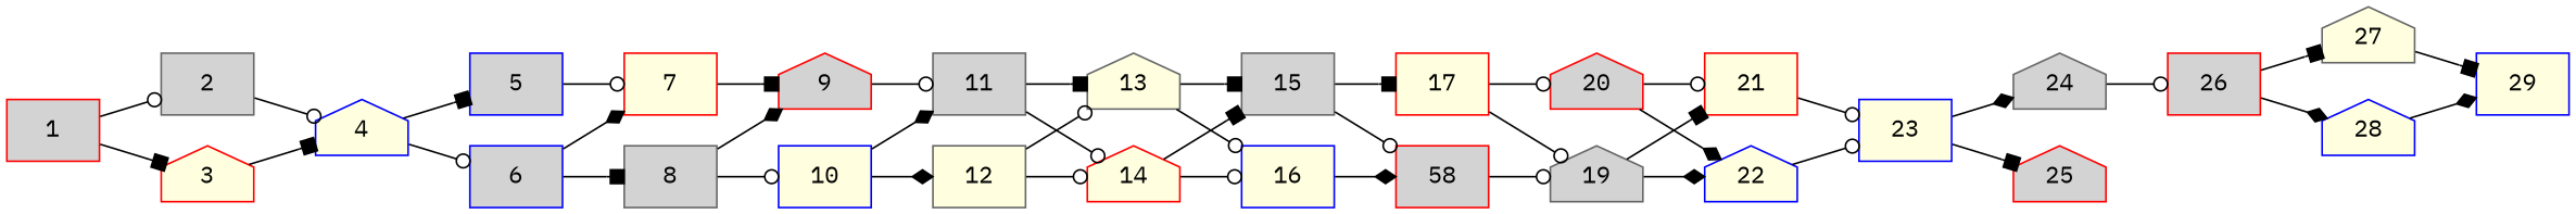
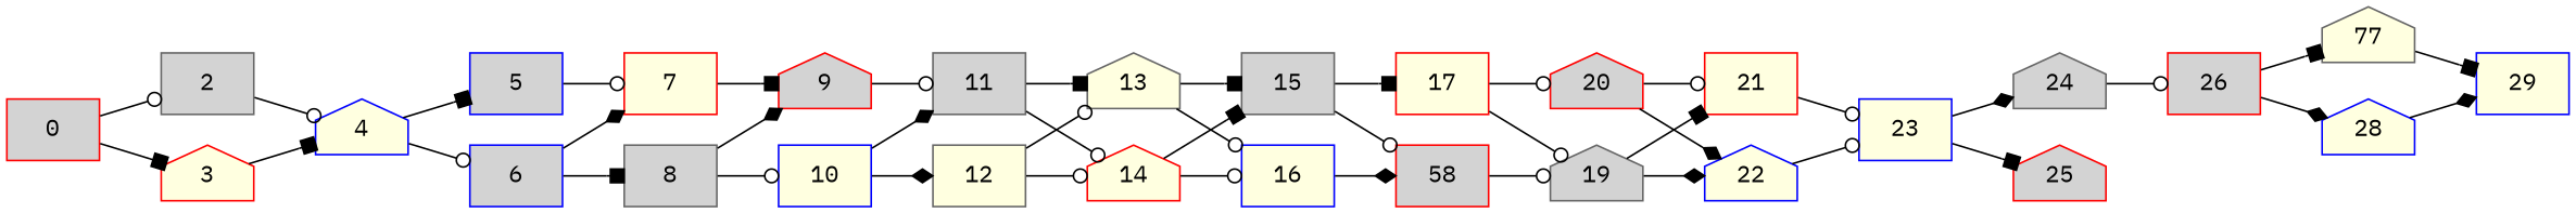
  digraph {
    fontname="IBM Plex Mono"
    rankdir=LR
    node [alpha=0.15 color=red fillcolor=lightyellow fontname="IBM Plex Mono" shape=box style=filled]
    edge [arrowhead=odot fontname="IBM Plex Mono"]
-   1 [alpha=0.01 expect_size=25054208 fillcolor=lightgrey]
+   1 [alpha=0.01 expect_size=25054208 fillcolor=lightgrey label=0]
    2 [alpha=0.05 color=gray40 expect_size=27382784 fillcolor=lightgrey]
    3 [alpha=0.10 expect_size=9775104 shape=house]
    4 [alpha=0.02 color=blue expect_size=7355392 shape=house]
    5 [color=blue expect_size=44837888 fillcolor=lightgrey]
    6 [alpha=0.11 color=blue expect_size=19787776 fillcolor=lightgrey]
    7 [alpha=0.09 expect_size=9808896]
    8 [alpha=0.02 color=gray40 expect_size=40667136 fillcolor=lightgrey]
    9 [alpha=0.17 expect_size=27423744 fillcolor=lightgrey shape=house]
    10 [alpha=0.18 color=blue expect_size=48361472]
    11 [alpha=0.06 color=gray40 expect_size=12771328 fillcolor=lightgrey]
    12 [alpha=0.05 color=gray40 expect_size=15859712]
    13 [alpha=0.06 color=gray40 expect_size=28358656 shape=house]
    14 [alpha=0.17 expect_size=51660800 shape=house]
    15 [color=gray40 expect_size=10308608 fillcolor=lightgrey]
    16 [alpha=0.10 color=blue expect_size=45856768]
    17 [alpha=0.04 expect_size=24999936]
    n18 [alpha=0.16 expect_size=46592000 fillcolor=lightgrey label=58]
    19 [color=gray40 expect_size=50985984 fillcolor=lightgrey shape=house]
    20 [alpha=0.08 expect_size=42731520 fillcolor=lightgrey shape=house]
    21 [alpha=0.10 expect_size=38585344]
    22 [alpha=0.01 color=blue expect_size=5697536 shape=house]
    23 [alpha=0.14 color=blue expect_size=17852416]
    24 [alpha=0.08 color=gray40 expect_size=31559680 fillcolor=lightgrey shape=house]
    25 [alpha=0.19 expect_size=23959552 fillcolor=lightgrey shape=house]
    26 [expect_size=12197888 fillcolor=lightgrey]
-   27 [alpha=0.14 color=gray40 expect_size=36116480 shape=house]
+   27 [alpha=0.14 color=gray40 expect_size=36116480 shape=house label=77]
    28 [alpha=0.08 color=blue expect_size=46331904 shape=house]
    29 [alpha=0.11 color=blue expect_size=37577728]
    1 -> 2
    1 -> 3 [arrowhead=box]
    2 -> 4
    3 -> 4 [arrowhead=box]
    4 -> 5 [arrowhead=box]
    4 -> 6
    5 -> 7
    6 -> 7 [arrowhead=diamond]
    6 -> 8 [arrowhead=box]
    7 -> 9 [arrowhead=box]
    8 -> 9 [arrowhead=diamond]
    8 -> 10
    9 -> 11
    10 -> 11 [arrowhead=diamond]
    10 -> 12 [arrowhead=diamond]
    11 -> 13 [arrowhead=box]
    11 -> 14
    12 -> 13
    12 -> 14
    13 -> 15 [arrowhead=box]
    13 -> 16
    14 -> 15 [arrowhead=box]
    14 -> 16
    15 -> 17 [arrowhead=box]
    15 -> n18
    16 -> n18 [arrowhead=diamond]
    17 -> 19
    17 -> 20
    n18 -> 19
    19 -> 21 [arrowhead=box]
    19 -> 22 [arrowhead=diamond]
    20 -> 21
    20 -> 22 [arrowhead=diamond]
    21 -> 23
    22 -> 23
    23 -> 24 [arrowhead=diamond]
    23 -> 25 [arrowhead=box]
    24 -> 26
    26 -> 27 [arrowhead=box]
    26 -> 28 [arrowhead=diamond]
    27 -> 29 [arrowhead=box]
    28 -> 29 [arrowhead=diamond]
  }
